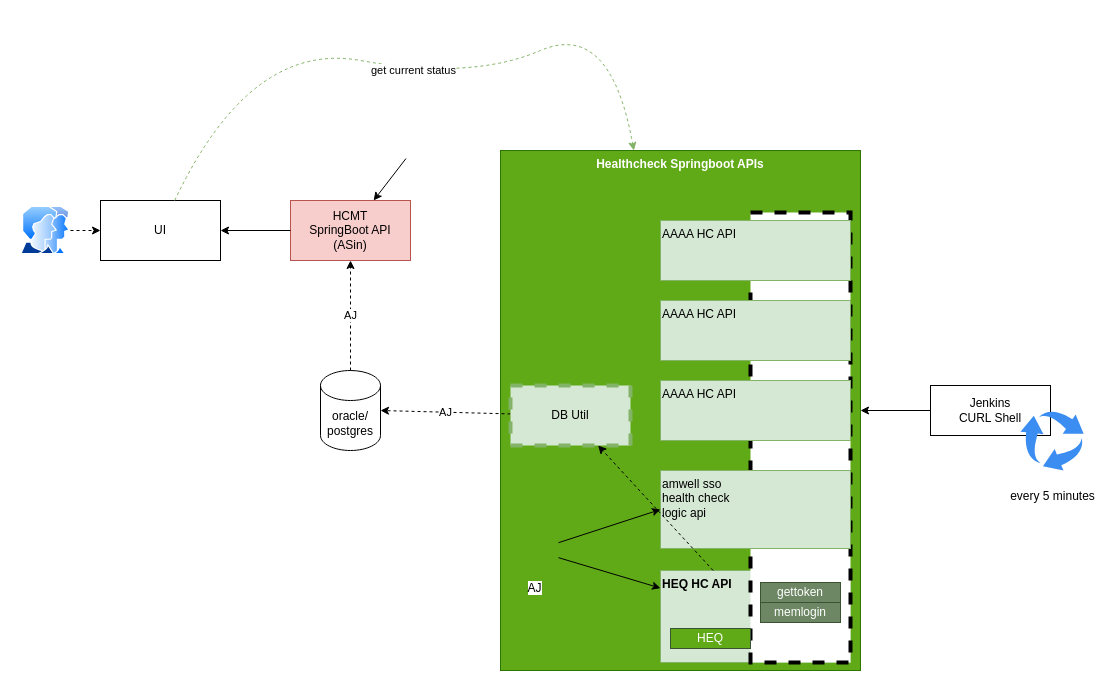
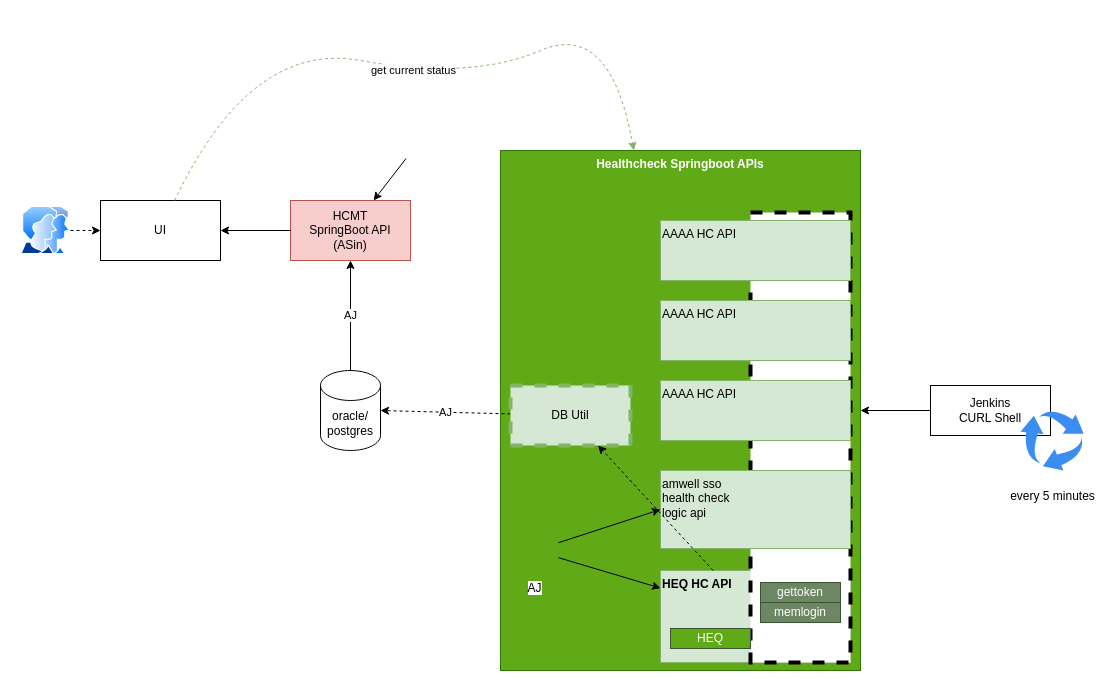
  <mxCell id="0" />
  <mxCell id="1" parent="0" />
  <mxCell id="2" value="UI" style="rounded=0;whiteSpace=wrap;html=1;" vertex="1" parent="1"><mxGeometry x="100" y="200" width="120" height="60" as="geometry" /></mxCell>
  <mxCell id="3" value="HCMT&lt;br&gt;SpringBoot API (ASin)" style="rounded=0;whiteSpace=wrap;html=1;fillColor=#f8cecc;strokeColor=#b85450;" vertex="1" parent="1"><mxGeometry x="290" y="200" width="120" height="60" as="geometry" /></mxCell>
  <mxCell id="4" value="Healthcheck Springboot APIs" style="rounded=0;whiteSpace=wrap;html=1;fillColor=#60a917;strokeColor=#2D7600;fontColor=#ffffff;verticalAlign=top;fontStyle=1" vertex="1" parent="1"><mxGeometry x="500" y="150" width="360" height="520" as="geometry" /></mxCell>
  <mxCell id="5" value="oracle/&lt;br&gt;postgres" style="shape=cylinder3;whiteSpace=wrap;html=1;boundedLbl=1;backgroundOutline=1;size=15;" vertex="1" parent="1"><mxGeometry x="320" y="370" width="60" height="80" as="geometry" /></mxCell>
  <mxCell id="6" value="HEQ HC API" style="rounded=0;whiteSpace=wrap;html=1;fillColor=#d5e8d4;strokeColor=#82b366;verticalAlign=top;align=left;fontStyle=1" vertex="1" parent="1"><mxGeometry x="660" y="570" width="190" height="92" as="geometry" /></mxCell>
  <mxCell id="7" value="Jenkins&lt;br&gt;CURL Shell" style="rounded=0;whiteSpace=wrap;html=1;" vertex="1" parent="1"><mxGeometry x="930" y="385" width="120" height="50" as="geometry" /></mxCell>
  <mxCell id="8" value="&lt;br&gt;&lt;br&gt;&lt;br&gt;&lt;br&gt;&lt;br&gt;every 5 minutes" style="sketch=0;html=1;aspect=fixed;strokeColor=none;shadow=0;align=center;verticalAlign=top;fillColor=#3B8DF1;shape=mxgraph.gcp2.arrow_cycle" vertex="1" parent="1"><mxGeometry x="1020" y="410" width="63.16" height="60" as="geometry" /></mxCell>
  <mxCell id="9" value="" style="shape=image;html=1;verticalAlign=top;verticalLabelPosition=bottom;labelBackgroundColor=#ffffff;imageAspect=0;aspect=fixed;image=https://cdn4.iconfinder.com/data/icons/socialcones/508/Gitlab-128.png" vertex="1" parent="1"><mxGeometry x="400" y="110" width="48" height="48" as="geometry" /></mxCell>
  <mxCell id="10" value="" style="endArrow=classic;html=1;rounded=0;" edge="1" parent="1" source="9" target="3"><mxGeometry width="50" height="50" relative="1" as="geometry"><mxPoint x="470" y="430" as="sourcePoint" /><mxPoint x="520" y="380" as="targetPoint" /></mxGeometry></mxCell>
  <mxCell id="11" value="AJ" style="shape=image;html=1;verticalAlign=top;verticalLabelPosition=bottom;labelBackgroundColor=#ffffff;imageAspect=0;aspect=fixed;image=https://cdn4.iconfinder.com/data/icons/socialcones/508/Gitlab-128.png" vertex="1" parent="1"><mxGeometry x="510" y="526" width="48" height="48" as="geometry" /></mxCell>
  <mxCell id="12" value="" style="endArrow=classic;html=1;rounded=0;" edge="1" parent="1" source="11" target="6"><mxGeometry width="50" height="50" relative="1" as="geometry"><mxPoint x="470" y="430" as="sourcePoint" /><mxPoint x="520" y="380" as="targetPoint" /></mxGeometry></mxCell>
  <mxCell id="13" value="" style="endArrow=classic;html=1;rounded=0;entryX=0;entryY=0.5;entryDx=0;entryDy=0;" edge="1" parent="1" source="11" target="28"><mxGeometry width="50" height="50" relative="1" as="geometry"><mxPoint x="638" y="495.077" as="sourcePoint" /><mxPoint x="710" y="492.308" as="targetPoint" /></mxGeometry></mxCell>
  <mxCell id="14" value="get current status" style="curved=1;endArrow=classic;html=1;rounded=0;fillColor=#d5e8d4;strokeColor=#82b366;dashed=1;" edge="1" parent="1" source="2" target="4"><mxGeometry width="50" height="50" relative="1" as="geometry"><mxPoint x="470" y="430" as="sourcePoint" /><mxPoint x="520" y="380" as="targetPoint" /><Array as="points"><mxPoint x="250" y="40" /><mxPoint x="470" y="80" /><mxPoint x="610" y="20" /></Array></mxGeometry></mxCell>
  <mxCell id="15" value="" style="rounded=0;whiteSpace=wrap;html=1;dashed=1;strokeWidth=4;" vertex="1" parent="1"><mxGeometry x="750" y="212" width="100" height="450" as="geometry" /></mxCell>
  <mxCell id="16" value="AJ" style="endArrow=classic;html=1;rounded=0;entryX=1;entryY=0.5;entryDx=0;entryDy=0;entryPerimeter=0;dashed=1;" edge="1" parent="1" source="29" target="5"><mxGeometry width="50" height="50" relative="1" as="geometry"><mxPoint x="470" y="430" as="sourcePoint" /><mxPoint x="520" y="380" as="targetPoint" /></mxGeometry></mxCell>
  <mxCell id="17" value="" style="endArrow=classic;html=1;rounded=0;entryX=1;entryY=0.5;entryDx=0;entryDy=0;exitX=0;exitY=0.5;exitDx=0;exitDy=0;" edge="1" parent="1" source="7" target="4"><mxGeometry width="50" height="50" relative="1" as="geometry"><mxPoint x="470" y="430" as="sourcePoint" /><mxPoint x="520" y="380" as="targetPoint" /></mxGeometry></mxCell>
- <mxCell id="18" value="AJ" style="endArrow=classic;html=1;rounded=0;dashed=1;" edge="1" parent="1" source="5" target="3"><mxGeometry width="50" height="50" relative="1" as="geometry"><mxPoint x="470" y="430" as="sourcePoint" /><mxPoint x="520" y="380" as="targetPoint" /></mxGeometry></mxCell>
+ <mxCell id="18" value="AJ" style="endArrow=classic;html=1;rounded=0;" edge="1" parent="1" source="5" target="3"><mxGeometry width="50" height="50" relative="1" as="geometry"><mxPoint x="470" y="430" as="sourcePoint" /><mxPoint x="520" y="380" as="targetPoint" /></mxGeometry></mxCell>
  <mxCell id="19" value="" style="endArrow=classic;html=1;rounded=0;entryX=1;entryY=0.5;entryDx=0;entryDy=0;exitX=0;exitY=0.5;exitDx=0;exitDy=0;" edge="1" parent="1" source="3" target="2"><mxGeometry width="50" height="50" relative="1" as="geometry"><mxPoint x="470" y="430" as="sourcePoint" /><mxPoint x="520" y="380" as="targetPoint" /></mxGeometry></mxCell>
  <mxCell id="20" value="gettoken" style="rounded=0;whiteSpace=wrap;html=1;fillColor=#6d8764;fontColor=#ffffff;strokeColor=#3A5431;" vertex="1" parent="1"><mxGeometry x="760" y="582" width="80" height="20" as="geometry" /></mxCell>
  <mxCell id="21" value="memlogin" style="rounded=0;whiteSpace=wrap;html=1;fillColor=#6d8764;fontColor=#ffffff;strokeColor=#3A5431;" vertex="1" parent="1"><mxGeometry x="760" y="602" width="80" height="20" as="geometry" /></mxCell>
  <mxCell id="22" value="HEQ" style="rounded=0;whiteSpace=wrap;html=1;fillColor=#60a917;fontColor=#ffffff;strokeColor=#3A5431;" vertex="1" parent="1"><mxGeometry x="670" y="628" width="80" height="20" as="geometry" /></mxCell>
  <mxCell id="23" value="AAAA HC API" style="rounded=0;whiteSpace=wrap;html=1;fillColor=#d5e8d4;strokeColor=#82b366;verticalAlign=top;align=left;" vertex="1" parent="1"><mxGeometry x="660" y="300" width="190" height="60" as="geometry" /></mxCell>
  <mxCell id="24" value="AAAA HC API" style="rounded=0;whiteSpace=wrap;html=1;fillColor=#d5e8d4;strokeColor=#82b366;verticalAlign=top;align=left;" vertex="1" parent="1"><mxGeometry x="660" y="220" width="190" height="60" as="geometry" /></mxCell>
  <mxCell id="25" value="" style="aspect=fixed;perimeter=ellipsePerimeter;html=1;align=center;shadow=0;dashed=0;spacingTop=3;image;image=img/lib/active_directory/user_accounts.svg;strokeWidth=4;fillColor=none;gradientColor=none;" vertex="1" parent="1"><mxGeometry x="20" y="205.75" width="50" height="48.5" as="geometry" /></mxCell>
  <mxCell id="26" value="" style="endArrow=classic;html=1;rounded=0;dashed=1;" edge="1" parent="1" source="25" target="2"><mxGeometry width="50" height="50" relative="1" as="geometry"><mxPoint x="590" y="430" as="sourcePoint" /><mxPoint x="640" y="380" as="targetPoint" /></mxGeometry></mxCell>
  <mxCell id="27" value="AAAA HC API" style="rounded=0;whiteSpace=wrap;html=1;fillColor=#d5e8d4;strokeColor=#82b366;verticalAlign=top;align=left;" vertex="1" parent="1"><mxGeometry x="660" y="380" width="190" height="60" as="geometry" /></mxCell>
  <mxCell id="28" value="amwell sso&amp;nbsp;&lt;br&gt;health check&lt;br&gt;logic api" style="rounded=0;whiteSpace=wrap;html=1;fillColor=#d5e8d4;strokeColor=#82b366;verticalAlign=top;align=left;" vertex="1" parent="1"><mxGeometry x="660" y="470" width="190" height="78" as="geometry" /></mxCell>
  <mxCell id="29" value="DB Util" style="rounded=0;whiteSpace=wrap;html=1;dashed=1;strokeWidth=4;fillColor=#d5e8d4;strokeColor=#82b366;" vertex="1" parent="1"><mxGeometry x="510" y="385" width="120" height="60" as="geometry" /></mxCell>
  <mxCell id="30" value="" style="endArrow=classic;html=1;rounded=0;dashed=1;" edge="1" parent="1" source="6" target="29"><mxGeometry width="50" height="50" relative="1" as="geometry"><mxPoint x="520" y="430" as="sourcePoint" /><mxPoint x="570" y="380" as="targetPoint" /></mxGeometry></mxCell>
